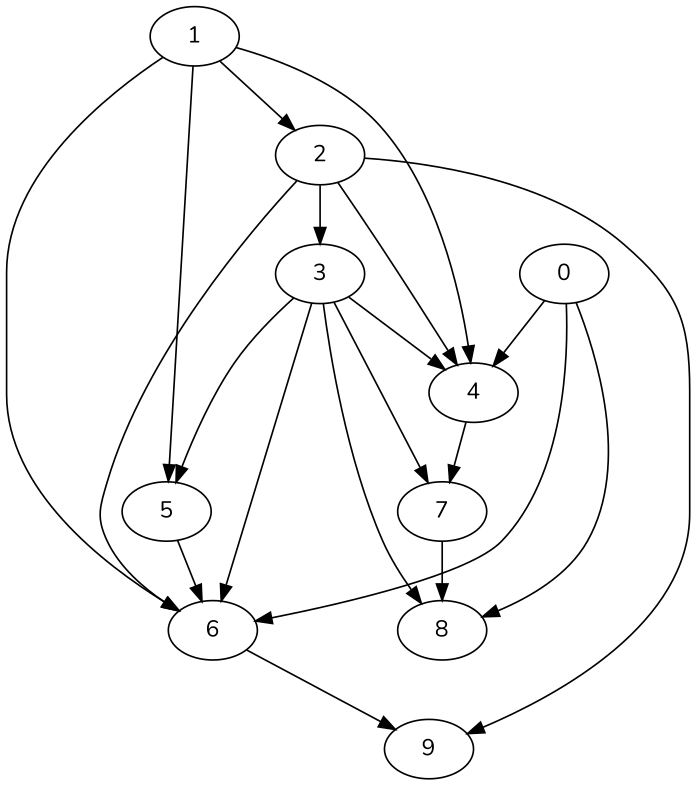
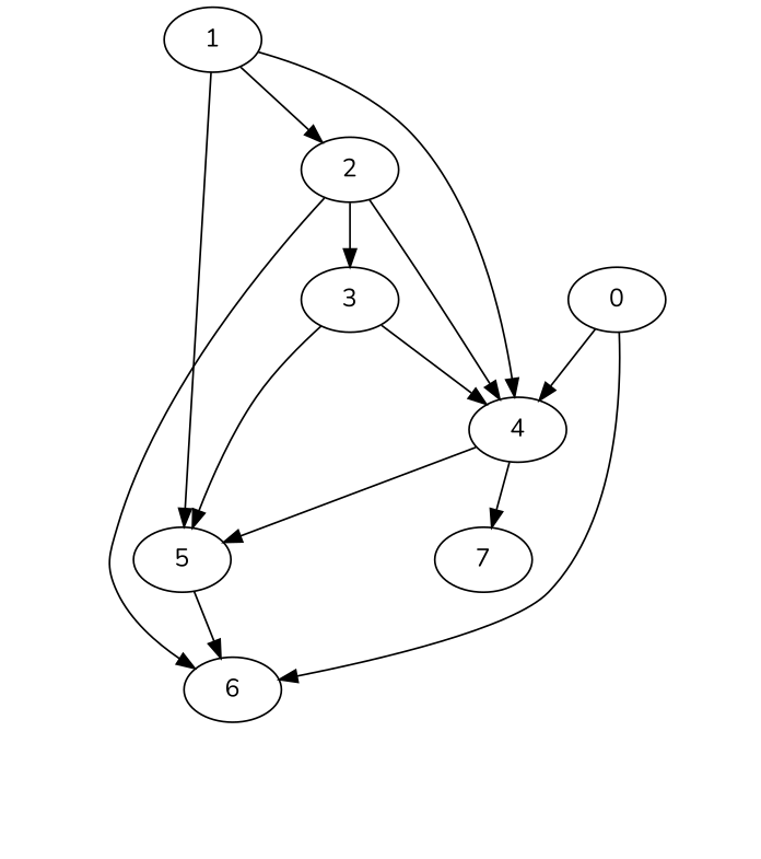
  digraph {
    "Duplicate states"=0
    GraphType=Random
    "Max states in OPEN"=0
    Modes="120000ms; topo-ordered tasks, ; Pruning: task equivalence, fixed order ready list, ; F-value: ; Optimisation: best schedule length (SL) optimisation on equal, "
    NumberOfTasks=10
    "Pruned using list schedule length"=1
    "States removed from OPEN"=0
    TargetSystem="Homogeneous-2"
    "Time to schedule (ms)"=96
    "Total idle time"=50
    "Total schedule length"=90
    "Total sequential time"=128
    "Total states created"=2
    fontname=Nunito
    node [Processor=0 "Start time"=0 Weight=13 fontname=Nunito]
    edge [Weight=7 fontname=Nunito]
    0 ["Finish time"=13]
    4 ["Finish time"=55 "Start time"=38 Weight=17]
    6 ["Finish time"=84 "Start time"=63 Weight=21]
-   8 ["Finish time"=88 Processor=1 "Start time"=78 Weight=10]
    2 ["Finish time"=30 "Start time"=13 Weight=17]
    3 ["Finish time"=38 "Start time"=30 Weight=8]
-   9 ["Finish time"=90 "Start time"=84 Weight=6]
    5 ["Finish time"=63 "Start time"=55 Weight=8]
    7 ["Finish time"=78 Processor=1 "Start time"=65]
    1 ["Finish time"=15 Processor=1 Weight=15]
    0 -> 4
    0 -> 6 [Weight=3]
-   0 -> 8 [Weight=8]
+   4 -> 5 [Weight=8]
    4 -> 7 [Weight=10]
-   6 -> 9
    2 -> 4 [Weight=8]
    2 -> 6 [Weight=9]
    2 -> 3 [Weight=4]
-   2 -> 9
    3 -> 4 [Weight=2]
-   3 -> 6 [Weight=9]
-   3 -> 8
    3 -> 5
-   3 -> 7 [Weight=6]
    5 -> 6 [Weight=3]
-   7 -> 8 [Weight=4]
    1 -> 4 [Weight=3]
-   1 -> 6 [Weight=9]
    1 -> 2 [Weight=2]
    1 -> 5 [Weight=5]
  }
